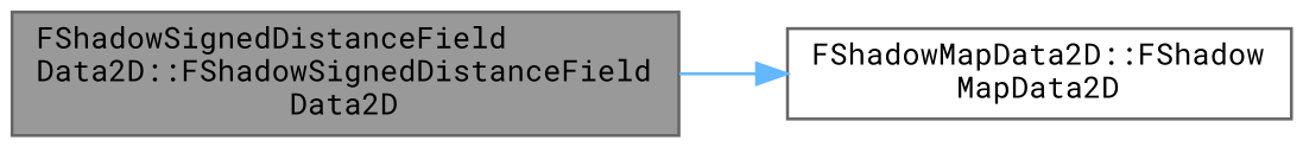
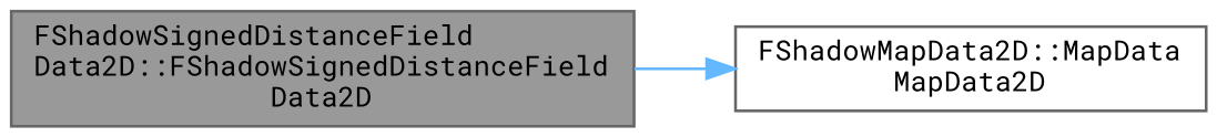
  digraph {
    rankdir=LR
    fontname="Roboto Mono"
    node [fontname="Roboto Mono" fontsize=10 shape=box style=filled]
    n1 [color=gray40 fillcolor=grey60 fontcolor=black height=0.2 label="FShadowSignedDistanceField\lData2D::FShadowSignedDistanceField\lData2D" width=0.4]
-   n2 [color=grey40 fillcolor=white height=0.2 label="FShadowMapData2D::FShadow\lMapData2D" width=0.4]
+   n2 [color=grey40 fillcolor=white height=0.2 label="FShadowMapData2D::MapData\lMapData2D" width=0.4]
    n1 -> n2 [color=steelblue1 fontname="Roboto Mono" fontsize=10 labelfontname=Helvetica labelfontsize=10 style=solid]
  }
